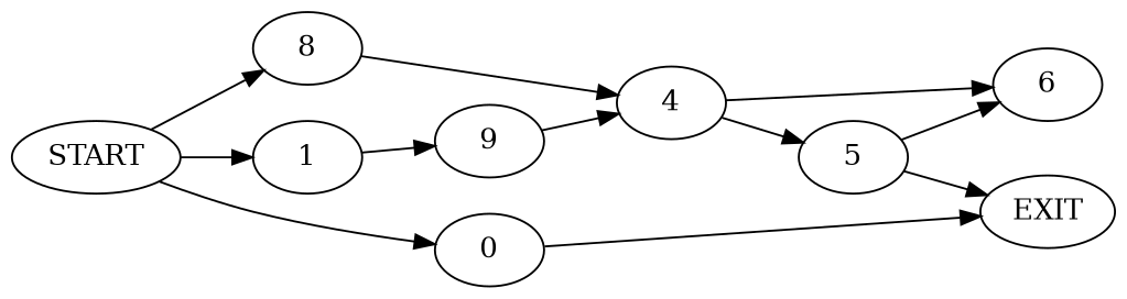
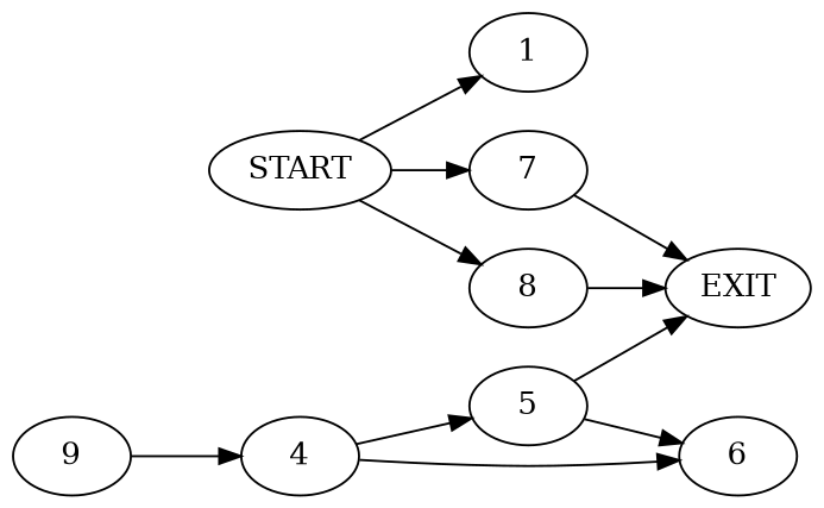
  digraph {
    rankdir=LR
    n1 [label=START]
    1
-   7 [label=0]
+   7
    8
    n5 [label=9]
    n6 [label=EXIT]
    4
    5
    6
    n1 -> 1
    n1 -> 7
    n1 -> 8
-   1 -> n5
    7 -> n6
-   8 -> 4
+   8 -> n6
    n5 -> 4
    4 -> 5
    4 -> 6
    5 -> n6
    5 -> 6
  }
